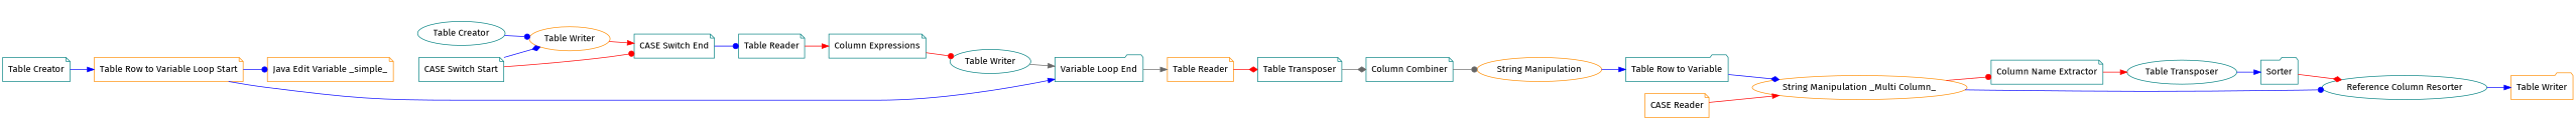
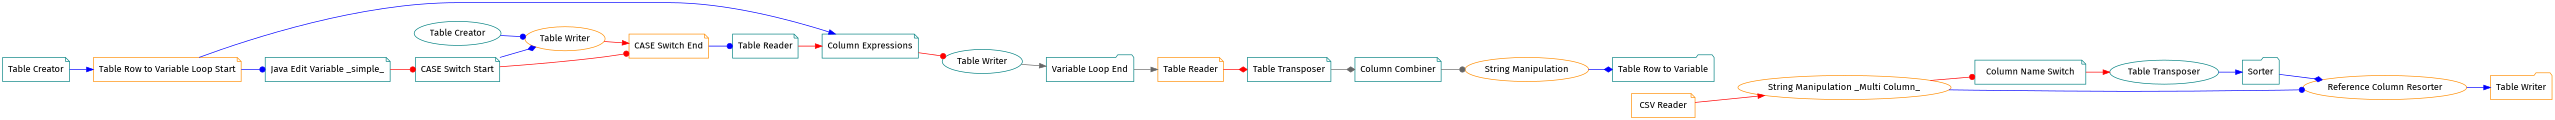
  digraph {
    fontname="Fira Sans"
    rankdir=LR
    node [color=teal fontname="Fira Sans" shape=note]
    edge [arrowhead=normal color=blue fontname="Fira Sans"]
    n1 [color=darkorange label="String Manipulation _Multi Column_" shape=ellipse]
-   n2 [label="Column Name Extractor"]
-   n3 [label="Reference Column Resorter" shape=ellipse]
+   n2 [label="Column Name Switch"]
+   n3 [color=darkorange label="Reference Column Resorter" shape=ellipse]
    n4 [label="Table Transposer" shape=ellipse]
    n5 [color=darkorange label="Table Writer" shape=folder]
    n6 [label=Sorter shape=folder]
    n7 [label="CASE Switch Start"]
-   n8 [label="CASE Switch End"]
+   n8 [color=darkorange label="CASE Switch End"]
    n9 [color=darkorange label="Table Writer" shape=ellipse]
    n10 [label="Table Reader"]
    n11 [label="Column Expressions"]
-   n12 [color=darkorange label="Java Edit Variable _simple_"]
+   n12 [label="Java Edit Variable _simple_"]
    n13 [label="Table Transposer"]
    n14 [label="Column Combiner"]
    n15 [color=darkorange label="String Manipulation" shape=ellipse]
    n16 [label="Table Row to Variable" shape=folder]
    n17 [color=darkorange label="Table Row to Variable Loop Start"]
    n18 [label="Table Writer" shape=ellipse]
    n19 [label="Variable Loop End" shape=folder]
    n20 [color=darkorange label="Table Reader"]
    n21 [label="Table Creator"]
-   n22 [color=darkorange label="CASE Reader"]
+   n22 [color=darkorange label="CSV Reader"]
    n23 [label="Table Creator" shape=ellipse]
    n1 -> n2 [arrowhead=dot color=red]
    n1 -> n3 [arrowhead=dot]
    n2 -> n4 [color=red]
    n3 -> n5
    n4 -> n6
-   n6 -> n3 [arrowhead=diamond color=red]
+   n6 -> n3 [arrowhead=diamond]
    n7 -> n8 [arrowhead=dot color=red]
    n7 -> n9 [arrowhead=diamond]
    n8 -> n10 [arrowhead=dot]
    n9 -> n8 [color=red]
    n10 -> n11 [color=red]
    n11 -> n18 [arrowhead=dot color=red]
+   n12 -> n7 [arrowhead=dot color=red]
    n13 -> n14 [arrowhead=diamond color=gray40]
    n14 -> n15 [arrowhead=dot color=gray40]
-   n15 -> n16
-   n16 -> n1 [arrowhead=diamond]
-   n17 -> n19
+   n15 -> n16 [arrowhead=diamond]
+   n17 -> n11
    n17 -> n12 [arrowhead=dot]
    n18 -> n19 [color=gray40]
    n19 -> n20 [color=gray40]
    n20 -> n13 [arrowhead=diamond color=red]
    n21 -> n17
    n22 -> n1 [color=red]
    n23 -> n9 [arrowhead=dot]
  }
